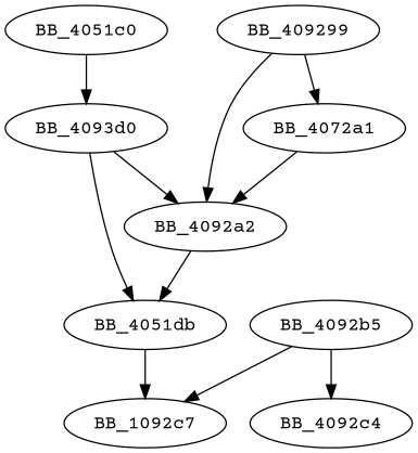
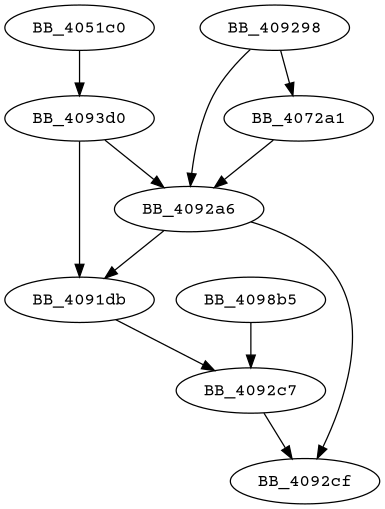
  digraph {
    fontname="Courier Prime"
    node [fontname="Courier Prime"]
    edge [fontname="Courier Prime"]
    n1 [label=BB_4051c0]
    n2 [label=BB_4093d0]
-   BB_4091db [label=BB_4051db]
-   BB_4092a6 [label=BB_4092a2]
-   BB_4092c7 [label=BB_1092c7]
-   BB_4092b5
-   BB_4092c4
-   BB_409298 [label=BB_409299]
+   BB_4091db
+   BB_4092a6
+   BB_4092c7
+   BB_4092cf
+   BB_4092b5 [label=BB_4098b5]
+   BB_409298
    n10 [label=BB_4072a1]
    n1 -> n2
    n2 -> BB_4091db
    n2 -> BB_4092a6
    BB_4091db -> BB_4092c7
    BB_4092a6 -> BB_4091db
+   BB_4092a6 -> BB_4092cf
+   BB_4092c7 -> BB_4092cf
    BB_4092b5 -> BB_4092c7
-   BB_4092b5 -> BB_4092c4
    BB_409298 -> BB_4092a6
    BB_409298 -> n10
    n10 -> BB_4092a6
  }
